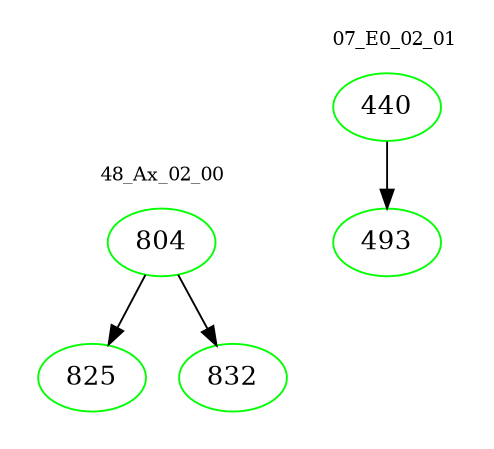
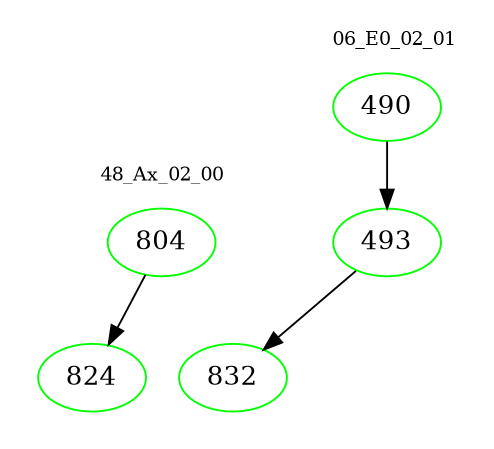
  digraph {
    node [color=green]
    edge [color=black]
    n1 [label=804]
    n2 [label=832]
-   n3 [label=825]
-   n4 [label=440]
+   n3 [label=824]
+   n4 [label=490]
    n5 [label=493]
    subgraph cluster_1 {
      color=white
      fontsize=10
      label="48_Ax_02_00"
      n1
      n2
      n3
    }
    subgraph cluster_2 {
      color=white
      fontsize=10
-     label="07_E0_02_01"
+     label="06_E0_02_01"
      n4
      n5
    }
-   n1 -> n2
+   n5 -> n2
    n1 -> n3
    n4 -> n5
  }
